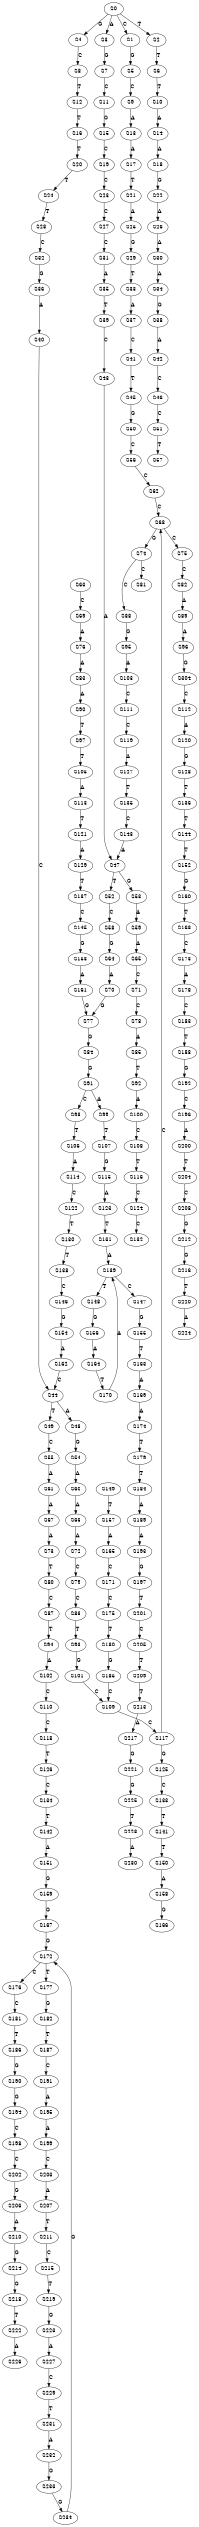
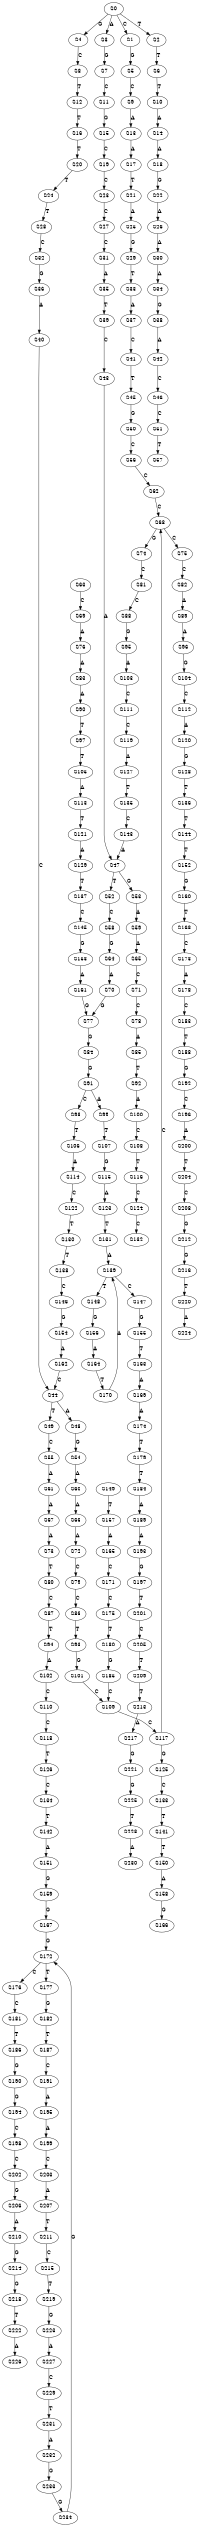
  strict digraph {
    S0
    S1
    S2
    S3
    S4
    S5
    S6
    S7
    S8
    S9
    S10
    S11
    S12
    S13
    S14
    S15
    S16
    S17
    S18
    S19
    S20
    S21
    S22
    S23
    S24
    S25
    S26
    S27
    S28
    S29
    S30
    S31
    S32
    S33
    S34
    S35
    S36
    S37
    S38
    S39
    S40
    S41
    S42
    S43
    S44
    S45
    S46
    S47
    S48
    S49
    S50
    S51
    S52
    S53
    S54
    S55
    S56
    S57
    S58
    S59
    S60
    S61
    S62
    S64
    S65
    S66
    S67
    S68
    S63
    S69
    S70
    S71
    S72
    S73
    S74
    S75
    S76
    S77
    S78
    S79
    S80
    S81
    S82
    S83
    S84
    S85
    S86
    S87
    S88
    S89
    S90
    S91
    S92
    S93
    S94
    S95
    S96
    S97
    S98
    S99
    S100
    S101
    S102
    S103
-   S104 [label=S304]
+   S104
    S105
    S106
    S107
    S108
    S109
    S110
    S111
    S112
    S113
    S114
    S115
    S116
    S117
    S118
    S119
    S120
    S121
    S122
    S123
    S124
    S125
    S126
    S127
    S128
    S129
    S130
    S131
    S132
    S133
    S134
    S135
    S136
    S137
    S138
    S139
    S141
    S142
    S143
    S144
    S145
    S146
    S147
    S148
    S150
    S151
    S152
    S153
    S154
    S155
    S156
    S149
    S157
    S158
    S159
    S160
    S161
    S162
    S163
    S164
    S165
    S166
    S167
    S168
    S169
    S170
    S171
    S172
    S173
    S174
    S175
    S176
    S177
    S178
    S179
    S180
    S181
    S182
    S183
    S184
    S185
    S186
    S187
    S188
    S189
    S190
    S191
    S192
    S193
    S194
    S195
    S196
    S197
    S198
    S199
    S200
    S201
    S202
    S203
    S204
    S205
    S206
    S207
    S208
    S209
    S210
    S211
    S212
    S213
    S214
    S215
    S216
    S217
    S218
    S219
    S220
    S221
    S222
    S223
    S224
    S225
    S226
    S227
    S228
    S229
    S230
    S231
    S232
    S233
    S234
    S0 -> S1 [label=C]
    S0 -> S2 [label=T]
    S0 -> S3 [label=A]
    S0 -> S4 [label=G]
    S1 -> S5 [label=G]
    S2 -> S6 [label=T]
    S3 -> S7 [label=G]
    S4 -> S8 [label=C]
    S5 -> S9 [label=C]
    S6 -> S10 [label=T]
    S7 -> S11 [label=C]
    S8 -> S12 [label=T]
    S9 -> S13 [label=A]
    S10 -> S14 [label=A]
    S11 -> S15 [label=G]
    S12 -> S16 [label=T]
    S13 -> S17 [label=A]
    S14 -> S18 [label=A]
    S15 -> S19 [label=C]
    S16 -> S20 [label=T]
    S17 -> S21 [label=T]
    S18 -> S22 [label=G]
    S19 -> S23 [label=C]
    S20 -> S24 [label=T]
    S21 -> S25 [label=A]
    S22 -> S26 [label=A]
    S23 -> S27 [label=C]
    S24 -> S28 [label=T]
    S25 -> S29 [label=G]
    S26 -> S30 [label=A]
    S27 -> S31 [label=C]
    S28 -> S32 [label=C]
    S29 -> S33 [label=T]
    S30 -> S34 [label=A]
    S31 -> S35 [label=A]
    S32 -> S36 [label=G]
    S33 -> S37 [label=A]
    S34 -> S38 [label=G]
    S35 -> S39 [label=T]
    S36 -> S40 [label=A]
    S37 -> S41 [label=C]
    S38 -> S42 [label=A]
    S39 -> S43 [label=C]
    S40 -> S44 [label=C]
    S41 -> S45 [label=T]
    S42 -> S46 [label=C]
    S43 -> S47 [label=A]
    S44 -> S48 [label=A]
    S44 -> S49 [label=T]
    S45 -> S50 [label=G]
    S46 -> S51 [label=C]
    S47 -> S52 [label=T]
    S47 -> S53 [label=G]
    S48 -> S54 [label=G]
    S49 -> S55 [label=C]
    S50 -> S56 [label=C]
    S51 -> S57 [label=T]
    S52 -> S58 [label=C]
    S53 -> S59 [label=A]
    S54 -> S60 [label=A]
    S55 -> S61 [label=A]
    S56 -> S62 [label=C]
    S58 -> S64 [label=G]
    S59 -> S65 [label=A]
    S60 -> S66 [label=A]
    S61 -> S67 [label=A]
    S62 -> S68 [label=C]
    S64 -> S70 [label=A]
    S65 -> S71 [label=C]
    S66 -> S72 [label=A]
    S67 -> S73 [label=A]
    S68 -> S74 [label=G]
    S68 -> S75 [label=C]
    S63 -> S69 [label=C]
    S69 -> S76 [label=A]
    S70 -> S77 [label=G]
    S71 -> S78 [label=C]
    S72 -> S79 [label=C]
    S73 -> S80 [label=T]
    S74 -> S81 [label=C]
    S75 -> S82 [label=C]
    S76 -> S83 [label=A]
    S77 -> S84 [label=G]
    S78 -> S85 [label=A]
    S79 -> S86 [label=C]
    S80 -> S87 [label=C]
-   S74 -> S88 [label=C]
+   S81 -> S88 [label=C]
    S82 -> S89 [label=A]
    S83 -> S90 [label=A]
    S84 -> S91 [label=G]
    S85 -> S92 [label=T]
    S86 -> S93 [label=T]
    S87 -> S94 [label=T]
    S88 -> S95 [label=G]
    S89 -> S96 [label=A]
    S90 -> S97 [label=T]
    S91 -> S98 [label=C]
    S91 -> S99 [label=A]
    S92 -> S100 [label=A]
    S93 -> S101 [label=G]
    S94 -> S102 [label=A]
    S95 -> S103 [label=A]
    S96 -> S104 [label=G]
    S97 -> S105 [label=T]
    S98 -> S106 [label=T]
    S99 -> S107 [label=T]
    S100 -> S108 [label=C]
    S101 -> S109 [label=C]
    S102 -> S110 [label=C]
    S103 -> S111 [label=C]
    S104 -> S112 [label=C]
    S105 -> S113 [label=A]
    S106 -> S114 [label=A]
    S107 -> S115 [label=G]
    S108 -> S116 [label=T]
    S109 -> S117 [label=C]
    S110 -> S118 [label=C]
    S111 -> S119 [label=C]
    S112 -> S120 [label=A]
    S113 -> S121 [label=T]
    S114 -> S122 [label=C]
    S115 -> S123 [label=A]
    S116 -> S124 [label=C]
    S117 -> S68 [label=C]
    S117 -> S125 [label=G]
    S118 -> S126 [label=T]
    S119 -> S127 [label=A]
    S120 -> S128 [label=G]
    S121 -> S129 [label=A]
    S122 -> S130 [label=T]
    S123 -> S131 [label=T]
    S124 -> S132 [label=C]
    S125 -> S133 [label=C]
    S126 -> S134 [label=C]
    S127 -> S135 [label=T]
    S128 -> S136 [label=T]
    S129 -> S137 [label=T]
    S130 -> S138 [label=T]
    S131 -> S139 [label=A]
    S133 -> S141 [label=T]
    S134 -> S142 [label=T]
    S135 -> S143 [label=C]
    S136 -> S144 [label=T]
    S137 -> S145 [label=C]
    S138 -> S146 [label=C]
    S139 -> S147 [label=C]
    S139 -> S148 [label=T]
    S141 -> S150 [label=T]
    S142 -> S151 [label=A]
    S143 -> S47 [label=A]
    S144 -> S152 [label=T]
    S145 -> S153 [label=G]
    S146 -> S154 [label=G]
    S147 -> S155 [label=G]
    S148 -> S156 [label=G]
    S150 -> S158 [label=A]
    S151 -> S159 [label=G]
    S152 -> S160 [label=G]
    S153 -> S161 [label=A]
    S154 -> S162 [label=A]
    S155 -> S163 [label=T]
    S156 -> S164 [label=A]
    S149 -> S157 [label=T]
    S157 -> S165 [label=A]
    S158 -> S166 [label=G]
    S159 -> S167 [label=G]
    S160 -> S168 [label=T]
    S161 -> S77 [label=G]
    S162 -> S44 [label=C]
    S163 -> S169 [label=A]
    S164 -> S170 [label=T]
    S165 -> S171 [label=C]
    S167 -> S172 [label=G]
    S168 -> S173 [label=C]
    S169 -> S174 [label=A]
    S170 -> S139 [label=A]
    S171 -> S175 [label=C]
    S172 -> S176 [label=C]
    S172 -> S177 [label=T]
    S173 -> S178 [label=A]
    S174 -> S179 [label=T]
    S175 -> S180 [label=T]
    S176 -> S181 [label=C]
    S177 -> S182 [label=G]
    S178 -> S183 [label=C]
    S179 -> S184 [label=T]
    S180 -> S185 [label=G]
    S181 -> S186 [label=T]
    S182 -> S187 [label=T]
    S183 -> S188 [label=T]
    S184 -> S189 [label=A]
    S185 -> S109 [label=C]
    S186 -> S190 [label=G]
    S187 -> S191 [label=C]
    S188 -> S192 [label=G]
    S189 -> S193 [label=A]
    S190 -> S194 [label=G]
    S191 -> S195 [label=A]
    S192 -> S196 [label=C]
    S193 -> S197 [label=G]
    S194 -> S198 [label=C]
    S195 -> S199 [label=A]
    S196 -> S200 [label=A]
    S197 -> S201 [label=T]
    S198 -> S202 [label=C]
    S199 -> S203 [label=C]
    S200 -> S204 [label=T]
    S201 -> S205 [label=C]
    S202 -> S206 [label=G]
    S203 -> S207 [label=A]
    S204 -> S208 [label=C]
    S205 -> S209 [label=T]
    S206 -> S210 [label=A]
    S207 -> S211 [label=T]
    S208 -> S212 [label=G]
    S209 -> S213 [label=T]
    S210 -> S214 [label=G]
    S211 -> S215 [label=C]
    S212 -> S216 [label=G]
    S213 -> S217 [label=A]
    S214 -> S218 [label=G]
    S215 -> S219 [label=T]
    S216 -> S220 [label=T]
    S217 -> S221 [label=G]
    S218 -> S222 [label=T]
    S219 -> S223 [label=G]
    S220 -> S224 [label=A]
    S221 -> S225 [label=G]
    S222 -> S226 [label=A]
    S223 -> S227 [label=A]
    S225 -> S228 [label=T]
    S227 -> S229 [label=C]
    S228 -> S230 [label=A]
    S229 -> S231 [label=T]
    S231 -> S232 [label=A]
    S232 -> S233 [label=G]
    S233 -> S234 [label=G]
    S234 -> S172 [label=G]
  }
